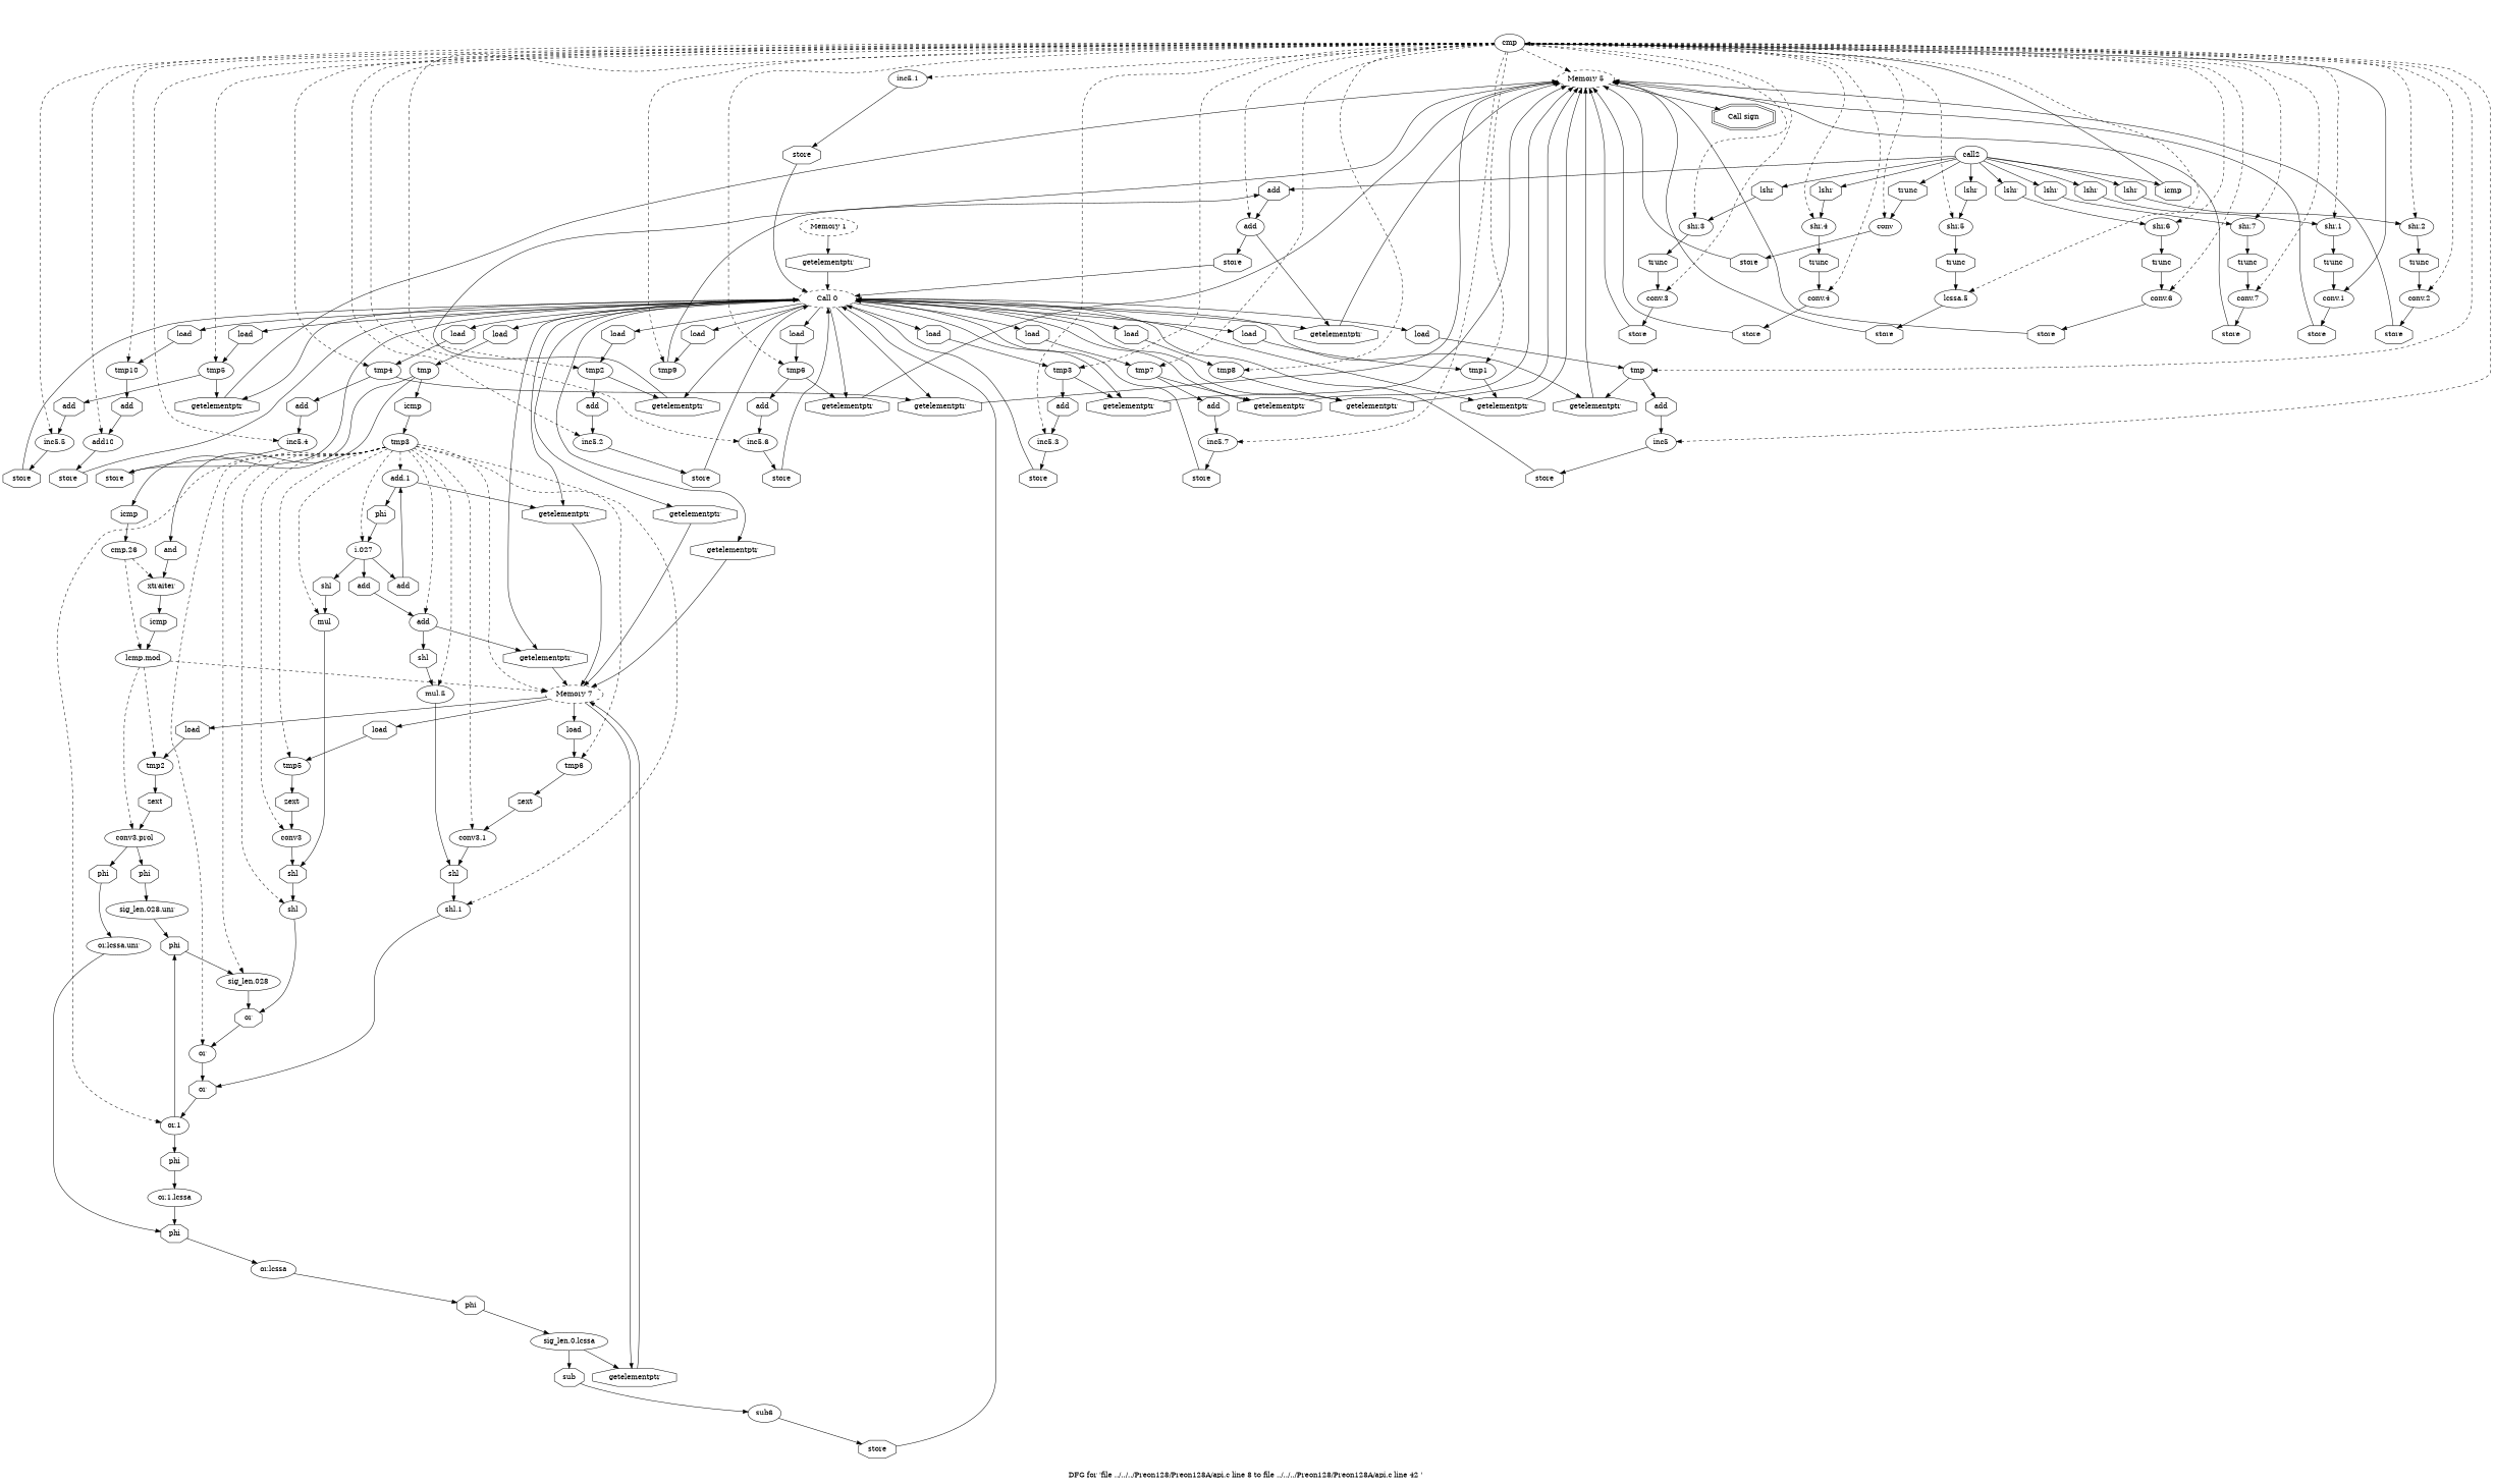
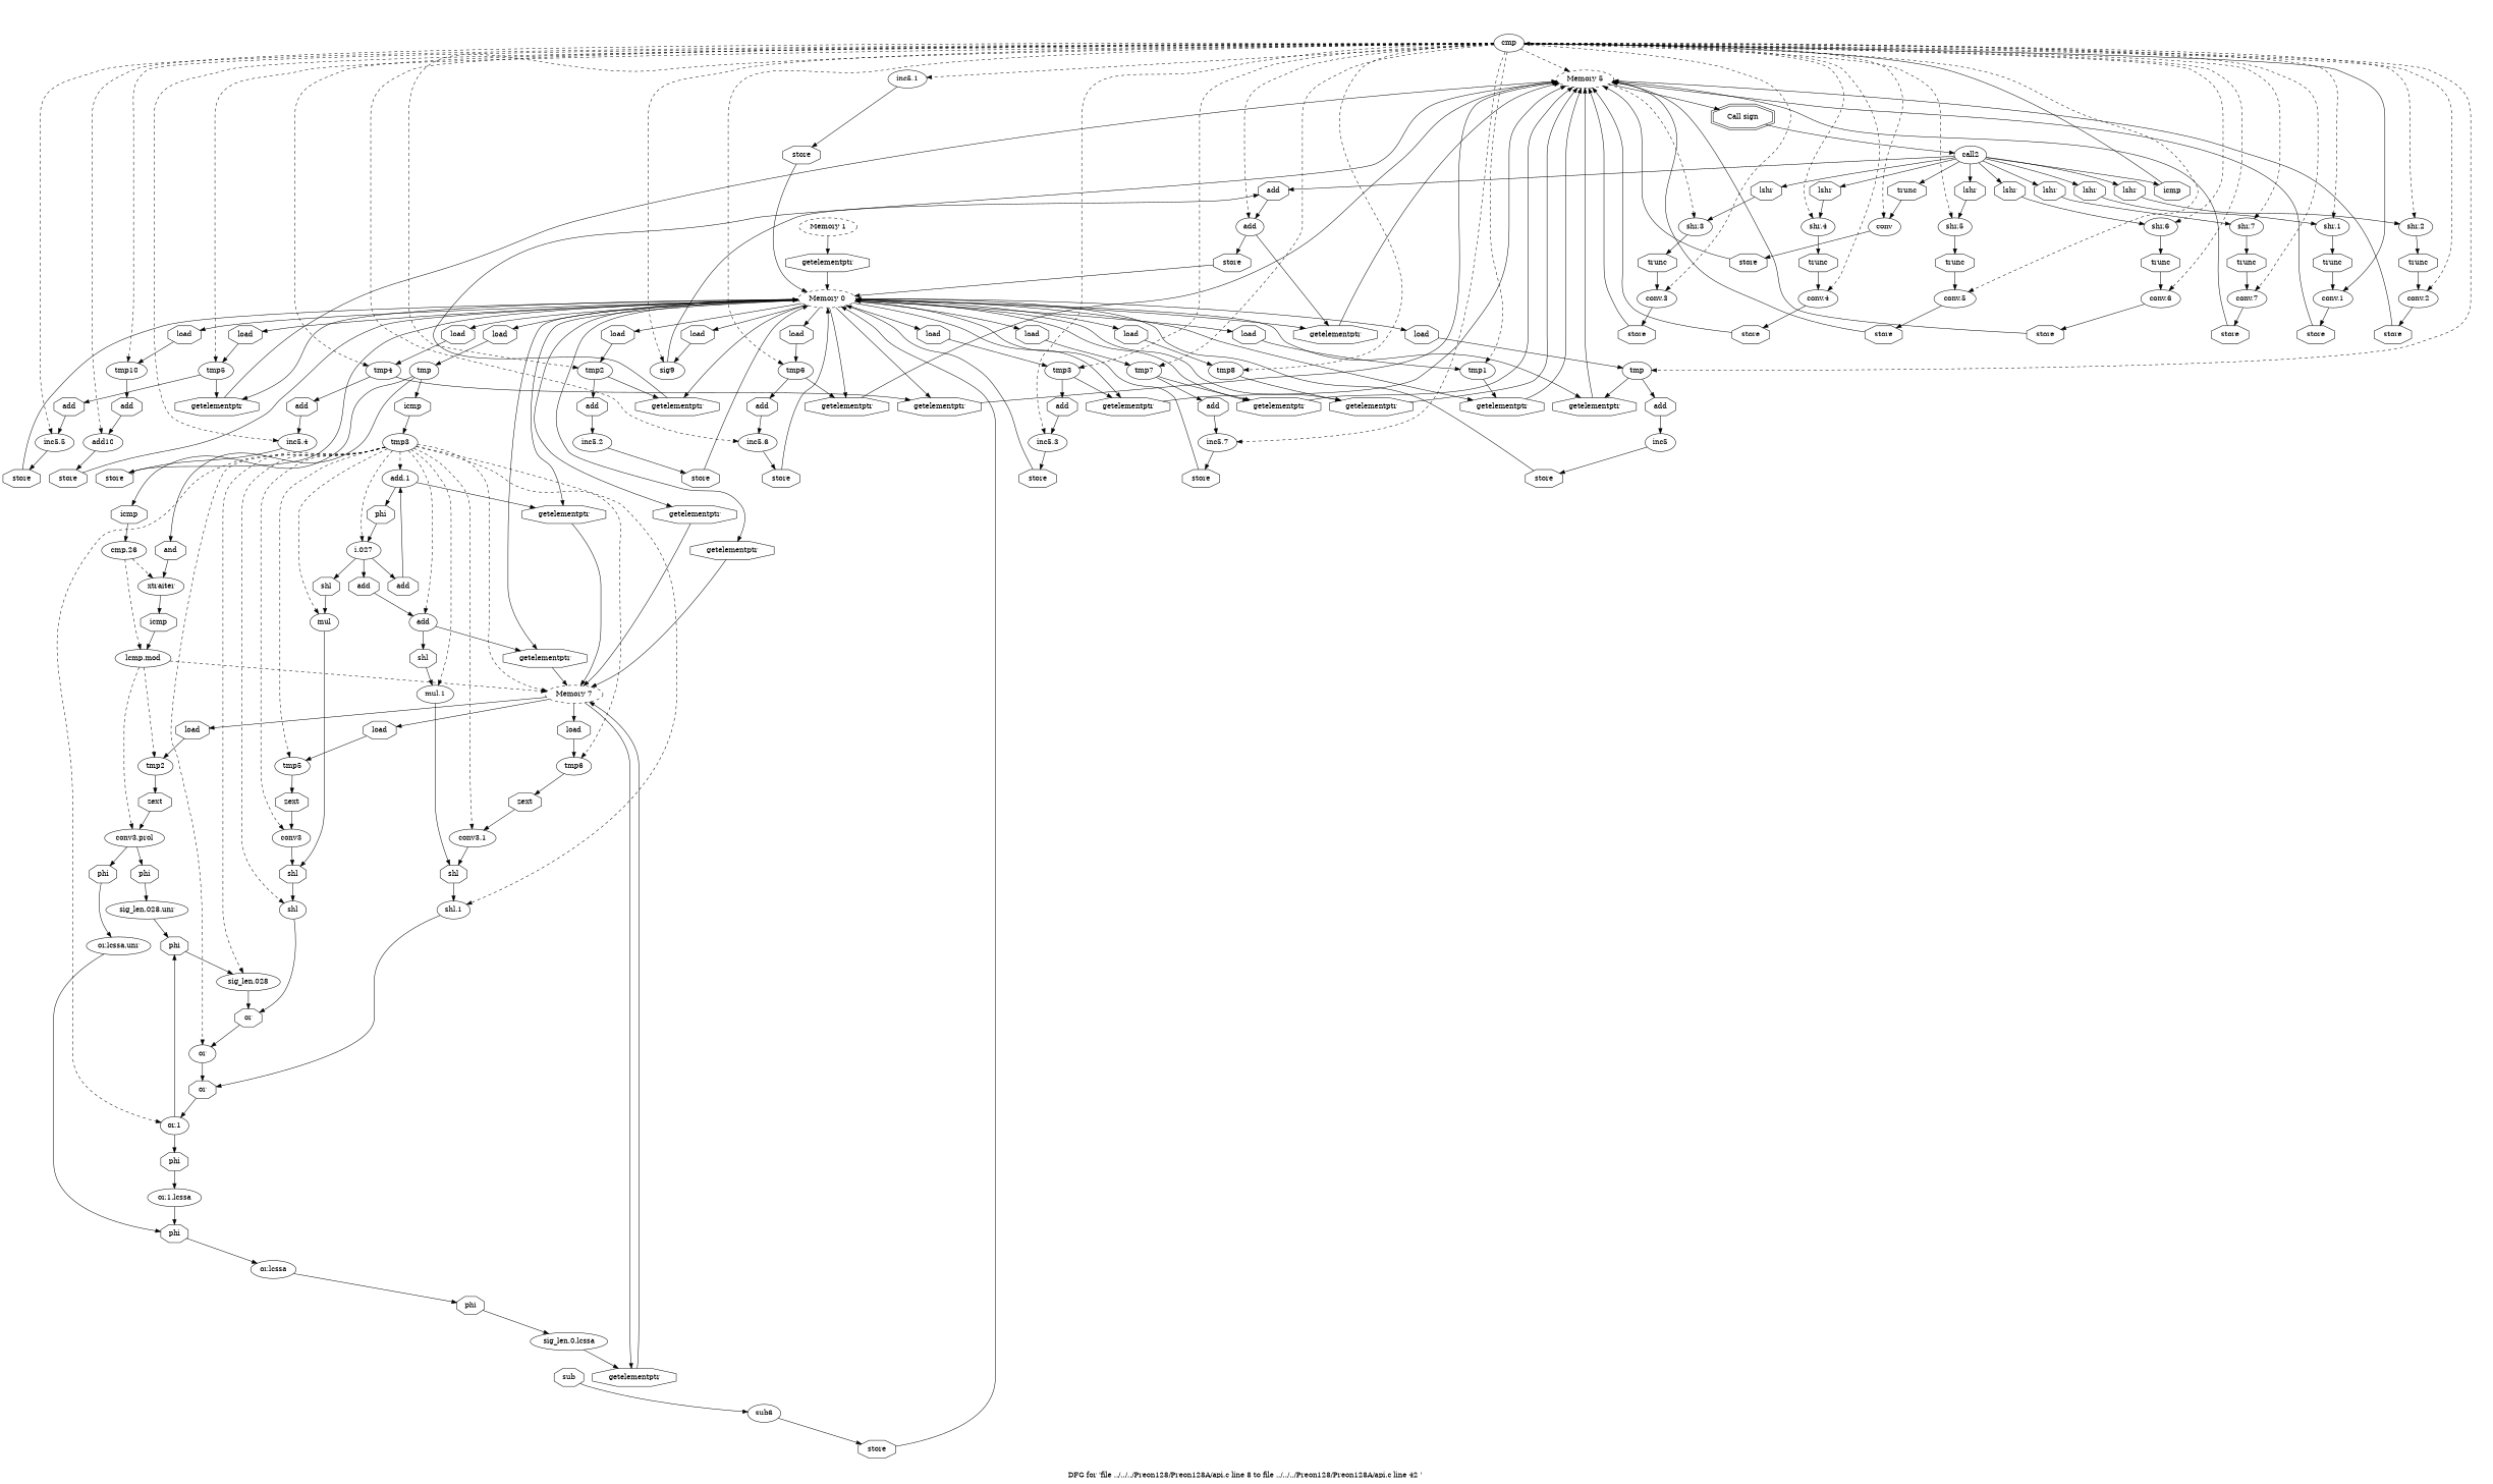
  digraph {
    label="DFG for 'file ../../../Preon128/Preon128A/api.c line 8 to file ../../../Preon128/Preon128A/api.c line 42 ' "
    node [shape=octagon style=solid]
    n1 [label=cmp shape=ellipse]
    n2 [label="Memory 5" shape=ellipse style=dashed]
    n3 [label="conv.4" shape=ellipse]
    n4 [label=tmp4 shape=ellipse]
    n5 [label="inc5.4" shape=ellipse]
    n6 [label="shr.5" shape=ellipse]
-   n7 [label="lcssa.5" shape=ellipse]
+   n7 [label="conv.5" shape=ellipse]
    n8 [label=tmp5 shape=ellipse]
    n9 [label="inc5.5" shape=ellipse]
    n10 [label="shr.3" shape=ellipse]
    n11 [label="conv.3" shape=ellipse]
    n12 [label=tmp3 shape=ellipse]
    n13 [label="inc5.3" shape=ellipse]
    n14 [label="shr.4" shape=ellipse]
    n15 [label=tmp8 shape=ellipse]
-   n16 [label=tmp9 shape=ellipse]
+   n16 [label=sig9 shape=ellipse]
    n17 [label=add shape=ellipse]
    n18 [label=tmp10 shape=ellipse]
    n19 [label=add10 shape=ellipse]
    n20 [label="shr.6" shape=ellipse]
    n21 [label="conv.6" shape=ellipse]
    n22 [label=tmp6 shape=ellipse]
    n23 [label="inc5.6" shape=ellipse]
    n24 [label="shr.7" shape=ellipse]
    n25 [label="conv.7" shape=ellipse]
    n26 [label=tmp7 shape=ellipse]
    n27 [label="inc5.7" shape=ellipse]
    n28 [label="shr.1" shape=ellipse]
    n29 [label="conv.1" shape=ellipse]
    n30 [label=tmp1 shape=ellipse]
    n31 [label="inc5.1" shape=ellipse]
    n32 [label=conv shape=ellipse]
    n33 [label=tmp shape=ellipse]
    n34 [label=inc5 shape=ellipse]
    n35 [label="shr.2" shape=ellipse]
    n36 [label="conv.2" shape=ellipse]
    n37 [label=tmp2 shape=ellipse]
    n38 [label="inc5.2" shape=ellipse]
    n39 [label="Call sign" shape=doubleoctagon]
    n40 [label=store]
    n41 [label=getelementptr]
    n42 [label=add]
    n43 [label=store]
    n44 [label=trunc]
    n45 [label=store]
    n46 [label=getelementptr]
    n47 [label=add]
    n48 [label=store]
    n49 [label=trunc]
    n50 [label=store]
    n51 [label=getelementptr]
    n52 [label=add]
    n53 [label=store]
    n54 [label=trunc]
    n55 [label=getelementptr]
    n56 [label=add]
    n57 [label=getelementptr]
    n58 [label=store]
    n59 [label=add]
    n60 [label=store]
    n61 [label=trunc]
    n62 [label=store]
    n63 [label=getelementptr]
    n64 [label=add]
    n65 [label=store]
    n66 [label=trunc]
    n67 [label=store]
    n68 [label=getelementptr]
    n69 [label=add]
    n70 [label=store]
    n71 [label=trunc]
    n72 [label=store]
    n73 [label=getelementptr]
    n74 [label=store]
    n75 [label=store]
    n76 [label=getelementptr]
    n77 [label=add]
    n78 [label=store]
    n79 [label=trunc]
    n80 [label=store]
    n81 [label=getelementptr]
    n82 [label=add]
    n83 [label=store]
    n84 [label=call2 shape=ellipse]
-   n85 [label="Call 0" shape=ellipse style=dashed]
+   n85 [label="Memory 0" shape=ellipse style=dashed]
    n86 [label=lshr]
    n87 [label=lshr]
    n88 [label=icmp]
    n89 [label=lshr]
    n90 [label=lshr]
    n91 [label=lshr]
    n92 [label=lshr]
    n93 [label=trunc]
    n94 [label=lshr]
    n95 [label=getelementptr]
    n96 [label=load]
    n97 [label=load]
    n98 [label=load]
    n99 [label=load]
    n100 [label=load]
    n101 [label=load]
    n102 [label=load]
    n103 [label=getelementptr]
    n104 [label=load]
    n105 [label=load]
    n106 [label=getelementptr]
    n107 [label=getelementptr]
    n108 [label=load]
    n109 [label=load]
    n110 [label=getelementptr]
    n111 [label=load]
    n112 [label=tmp shape=ellipse]
    n113 [label="Memory 7" shape=ellipse style=dashed]
    n114 [label=icmp]
    n115 [label=and]
    n116 [label=icmp]
    n117 [label=load]
    n118 [label=load]
    n119 [label=getelementptr]
    n120 [label=load]
    n121 [label="Memory 1" shape=ellipse style=dashed]
    n122 [label="cmp.26" shape=ellipse]
    n123 [label=xtraiter shape=ellipse]
    n124 [label=tmp3 shape=ellipse]
    n125 [label="lcmp.mod" shape=ellipse]
    n126 [label=icmp]
    n127 [label=tmp5 shape=ellipse]
    n128 [label=tmp6 shape=ellipse]
    n129 [label=conv3 shape=ellipse]
    n130 [label=mul shape=ellipse]
    n131 [label=shl shape=ellipse]
    n132 [label="sig_len.028" shape=ellipse]
    n133 [label=or shape=ellipse]
    n134 [label="or.1" shape=ellipse]
    n135 [label="shl.1" shape=ellipse]
    n136 [label="conv3.1" shape=ellipse]
    n137 [label="add.1" shape=ellipse]
    n138 [label="i.027" shape=ellipse]
-   n139 [label="mul.5" shape=ellipse]
+   n139 [label="mul.1" shape=ellipse]
    n140 [label=add shape=ellipse]
    n141 [label=tmp2 shape=ellipse]
    n142 [label="conv3.prol" shape=ellipse]
    n143 [label=zext]
    n144 [label=phi]
    n145 [label=phi]
    n146 [label="or.lcssa.unr" shape=ellipse]
    n147 [label="sig_len.028.unr" shape=ellipse]
    n148 [label=zext]
    n149 [label=zext]
    n150 [label=phi]
    n151 [label=phi]
    n152 [label=shl]
    n153 [label=or]
    n154 [label=shl]
    n155 [label=or]
    n156 [label="or.lcssa" shape=ellipse]
    n157 [label=phi]
    n158 [label="sig_len.0.lcssa" shape=ellipse]
    n159 [label=sub]
    n160 [label=sub6 shape=ellipse]
    n161 [label=store]
    n162 [label=phi]
    n163 [label=shl]
    n164 [label=phi]
    n165 [label=add]
    n166 [label=add]
    n167 [label=shl]
    n168 [label="or.1.lcssa" shape=ellipse]
    n1 -> n2 [style=dashed]
    n1 -> n3 [style=dashed]
    n1 -> n4 [style=dashed]
    n1 -> n5 [style=dashed]
    n1 -> n6 [style=dashed]
    n1 -> n7 [style=dashed]
    n1 -> n8 [style=dashed]
    n1 -> n9 [style=dashed]
-   n1 -> n10 [style=dashed]
+   n2 -> n10 [style=dashed]
    n1 -> n11 [style=dashed]
    n1 -> n12 [style=dashed]
    n1 -> n13 [style=dashed]
    n1 -> n14 [style=dashed]
    n1 -> n15 [style=dashed]
    n1 -> n16 [style=dashed]
    n1 -> n17 [style=dashed]
    n1 -> n18 [style=dashed]
    n1 -> n19 [style=dashed]
    n1 -> n20 [style=dashed]
    n1 -> n21 [style=dashed]
    n1 -> n22 [style=dashed]
    n1 -> n23 [style=dashed]
    n1 -> n24 [style=dashed]
    n1 -> n25 [style=dashed]
    n1 -> n26 [style=dashed]
    n1 -> n27 [style=dashed]
    n1 -> n28 [style=dashed]
    n1 -> n29 [style=solid]
    n1 -> n30 [style=dashed]
    n1 -> n31 [style=dashed]
    n1 -> n32 [style=dashed]
    n1 -> n33 [style=dashed]
-   n1 -> n34 [style=dashed]
    n1 -> n35 [style=dashed]
    n1 -> n36 [style=dashed]
    n1 -> n37 [style=dashed]
-   n1 -> n38 [style=dashed]
    n2 -> n39
    n3 -> n40
    n4 -> n41
    n4 -> n42
    n5 -> n43
    n6 -> n44
    n7 -> n45
    n8 -> n46
    n8 -> n47
    n9 -> n48
    n10 -> n49
    n11 -> n50
    n12 -> n51
    n12 -> n52
    n13 -> n53
    n14 -> n54
    n15 -> n55
    n16 -> n56
    n17 -> n57
    n17 -> n58
    n18 -> n59
    n19 -> n60
    n20 -> n61
    n21 -> n62
    n22 -> n63
    n22 -> n64
    n23 -> n65
    n24 -> n66
    n25 -> n67
    n26 -> n68
    n26 -> n69
    n27 -> n70
    n28 -> n71
    n29 -> n72
    n30 -> n73
    n31 -> n74
    n32 -> n75
    n33 -> n76
    n33 -> n77
    n34 -> n78
    n35 -> n79
    n36 -> n80
    n37 -> n81
    n37 -> n82
    n38 -> n83
+   n39 -> n84
    n40 -> n2
    n41 -> n2
    n42 -> n5
    n43 -> n85
    n44 -> n7
    n45 -> n2
    n46 -> n2
    n47 -> n9
    n48 -> n85
    n49 -> n11
    n50 -> n2
    n51 -> n2
    n52 -> n13
    n53 -> n85
    n54 -> n3
    n55 -> n2
    n56 -> n17
    n57 -> n2
    n58 -> n85
    n59 -> n19
    n60 -> n85
    n61 -> n21
    n62 -> n2
    n63 -> n2
    n64 -> n23
    n65 -> n85
    n66 -> n25
    n67 -> n2
    n68 -> n2
    n69 -> n27
    n70 -> n85
    n71 -> n29
    n72 -> n2
    n73 -> n2
    n74 -> n85
    n75 -> n2
    n76 -> n2
    n77 -> n34
    n78 -> n85
    n79 -> n36
    n80 -> n2
    n81 -> n2
    n82 -> n38
    n83 -> n85
    n84 -> n56
    n84 -> n86
    n84 -> n87
    n84 -> n88
    n84 -> n89
    n84 -> n90
    n84 -> n91
    n84 -> n92
    n84 -> n93
    n84 -> n94
    n85 -> n41
    n85 -> n46
    n85 -> n51
    n85 -> n55
    n85 -> n57
    n85 -> n63
    n85 -> n68
    n85 -> n73
    n85 -> n76
    n85 -> n81
    n85 -> n96
    n85 -> n97
    n85 -> n98
    n85 -> n99
    n85 -> n100
    n85 -> n101
    n85 -> n102
    n85 -> n103
    n85 -> n104
    n85 -> n105
    n85 -> n106
    n85 -> n107
    n85 -> n108
    n85 -> n109
    n85 -> n110
    n85 -> n111
    n86 -> n14
    n87 -> n6
    n88 -> n1
    n89 -> n10
    n90 -> n20
    n91 -> n24
    n92 -> n28
    n93 -> n32
    n94 -> n35
    n95 -> n85
    n96 -> n4
    n97 -> n8
    n98 -> n12
    n99 -> n15
    n100 -> n16
    n101 -> n18
    n102 -> n112
    n103 -> n113
    n104 -> n22
    n105 -> n26
    n106 -> n113
    n107 -> n113
    n108 -> n30
    n109 -> n33
    n110 -> n113
    n111 -> n37
    n112 -> n114
    n112 -> n115
    n112 -> n116
    n113 -> n117
    n113 -> n118
    n113 -> n119
    n113 -> n120
    n114 -> n122
    n115 -> n123
    n116 -> n124
    n117 -> n141
    n118 -> n127
    n119 -> n113
    n120 -> n128
    n121 -> n95
    n122 -> n123 [style=dashed]
    n122 -> n125 [style=dashed]
    n123 -> n126
    n124 -> n113 [style=dashed]
    n124 -> n127 [style=dashed]
    n124 -> n128 [style=dashed]
    n124 -> n129 [style=dashed]
    n124 -> n130 [style=dashed]
    n124 -> n131 [style=dashed]
    n124 -> n132 [style=dashed]
    n124 -> n133 [style=dashed]
    n124 -> n134 [style=dashed]
    n124 -> n135 [style=dashed]
    n124 -> n136 [style=dashed]
    n124 -> n137 [style=dashed]
    n124 -> n138 [style=dashed]
    n124 -> n139 [style=dashed]
    n124 -> n140 [style=dashed]
    n125 -> n113 [style=dashed]
    n125 -> n141 [style=dashed]
    n125 -> n142 [style=dashed]
    n126 -> n125
    n127 -> n148
    n128 -> n149
    n129 -> n152
    n130 -> n152
    n131 -> n153
    n132 -> n153
    n133 -> n155
    n134 -> n151
    n134 -> n162
    n135 -> n155
    n136 -> n163
    n137 -> n110
    n137 -> n164
    n138 -> n154
    n138 -> n165
    n138 -> n166
    n139 -> n163
    n140 -> n106
    n140 -> n167
    n141 -> n143
    n142 -> n144
    n142 -> n145
    n143 -> n142
    n144 -> n146
    n145 -> n147
    n146 -> n150
    n147 -> n151
    n148 -> n129
    n149 -> n136
    n150 -> n156
    n151 -> n132
    n152 -> n131
    n153 -> n133
    n154 -> n130
    n155 -> n134
    n156 -> n157
    n157 -> n158
    n158 -> n119
-   n158 -> n159
    n159 -> n160
    n160 -> n161
    n161 -> n85
    n162 -> n168
    n163 -> n135
    n164 -> n138
    n165 -> n137
    n166 -> n140
    n167 -> n139
    n168 -> n150
  }
